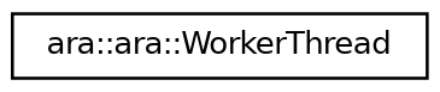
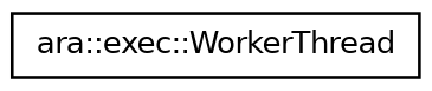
  digraph {
    rankdir=LR
-   n1 [color=black fillcolor=white fontname=Helvetica fontsize=10 height=0.2 label="ara::ara::WorkerThread" shape=record style=filled width=0.4]
+   n1 [color=black fillcolor=white fontname=Helvetica fontsize=10 height=0.2 label="ara::exec::WorkerThread" shape=record style=filled width=0.4]
  }
